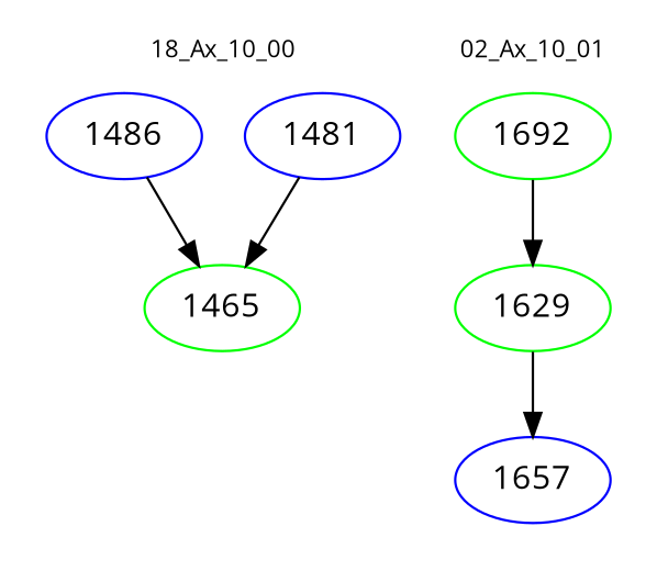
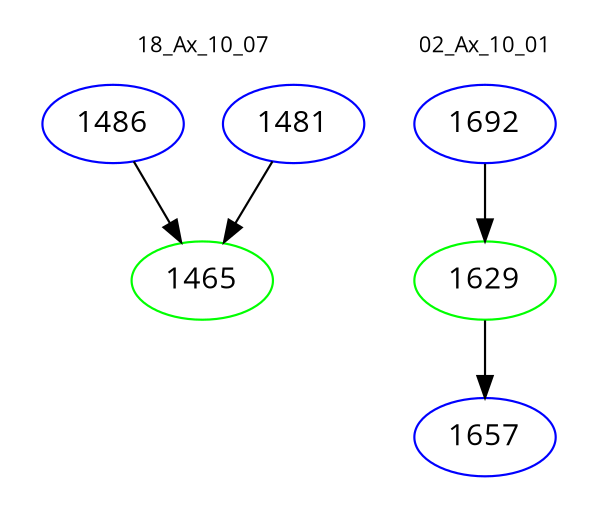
  digraph {
    fontname="Open Sans"
    node [color=blue fontname="Open Sans"]
    edge [color=black fontname="Open Sans"]
    n1 [label=1481]
    n2 [color=green label=1465]
    n3 [label=1486]
-   n4 [color=green label=1692]
+   n4 [label=1692]
    n5 [color=green label=1629]
    n6 [label=1657]
    subgraph cluster_1 {
      color=white
      fontsize=10
-     label="18_Ax_10_00"
+     label="18_Ax_10_07"
      n1
      n2
      n3
    }
    subgraph cluster_2 {
      color=white
      fontsize=10
      label="02_Ax_10_01"
      n4
      n5
      n6
    }
    n1 -> n2
    n3 -> n2
    n4 -> n5
    n5 -> n6
  }
